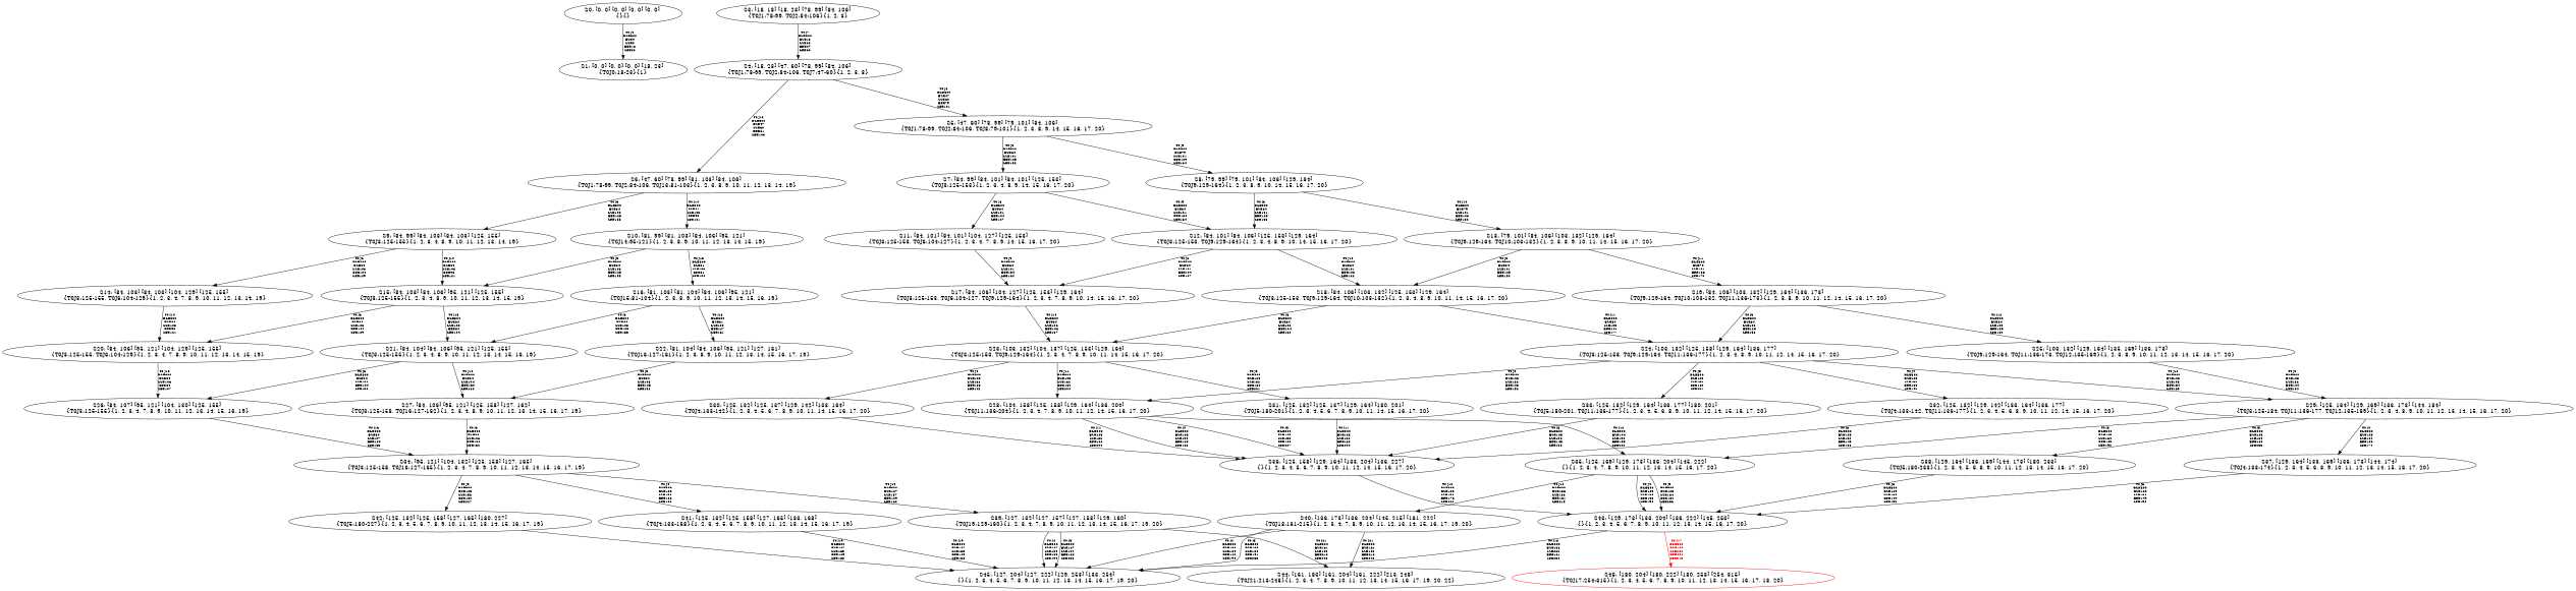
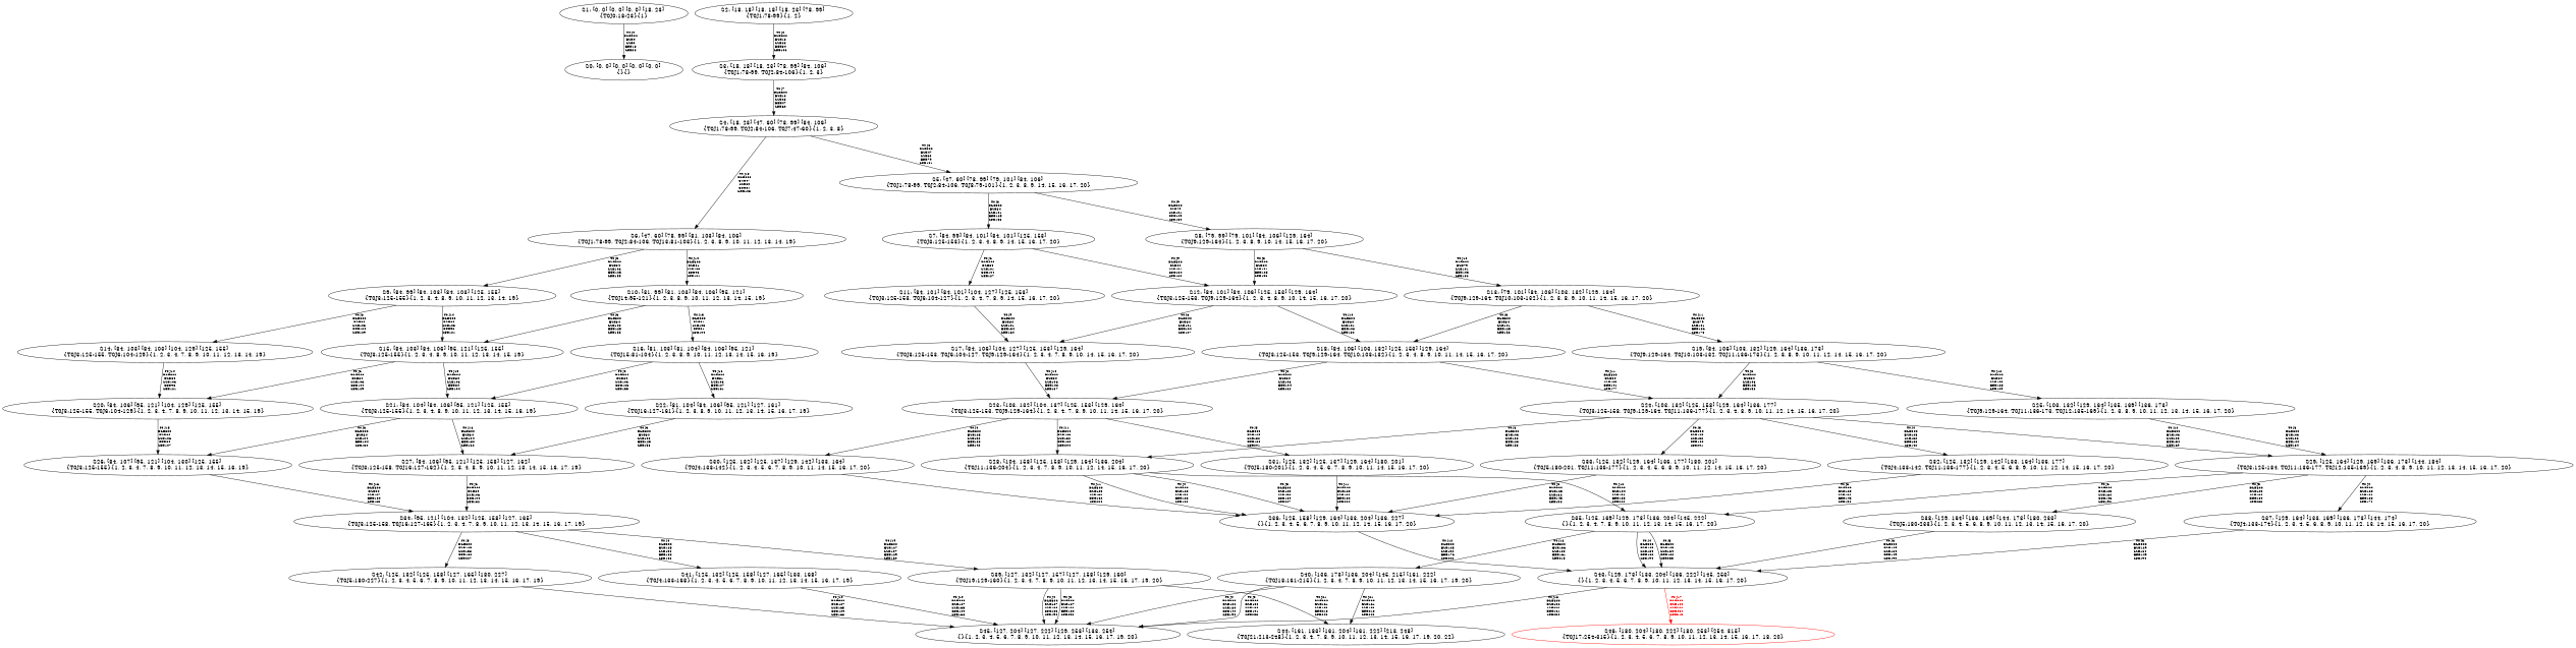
  digraph {
    edge [fontsize=8]
    n1 [label="S0: [0, 0] [0, 0] [0, 0] [0, 0] \n{}{}"]
    n2 [label="S1: [0, 0] [0, 0] [0, 0] [18, 23] \n{T0J0:18-23}{1}"]
+   n3 [label="S2: [18, 18] [18, 18] [18, 23] [78, 99] \n{T0J1:78-99}{1, 2}"]
    n4 [label="S3: [18, 18] [18, 23] [78, 99] [84, 106] \n{T0J1:78-99, T0J2:84-106}{1, 2, 3}"]
    n5 [label="S4: [18, 23] [47, 60] [78, 99] [84, 106] \n{T0J1:78-99, T0J2:84-106, T0J7:47-60}{1, 2, 3, 8}"]
    n6 [label="S5: [47, 60] [78, 99] [79, 101] [84, 106] \n{T0J1:78-99, T0J2:84-106, T0J8:79-101}{1, 2, 3, 8, 9, 14, 15, 16, 17, 20}"]
    n7 [label="S6: [47, 60] [78, 99] [81, 103] [84, 106] \n{T0J1:78-99, T0J2:84-106, T0J13:81-103}{1, 2, 3, 8, 9, 10, 11, 12, 13, 14, 19}"]
    n8 [label="S7: [84, 99] [84, 101] [84, 101] [125, 153] \n{T0J3:125-153}{1, 2, 3, 4, 8, 9, 14, 15, 16, 17, 20}"]
    n9 [label="S8: [79, 99] [79, 101] [84, 106] [129, 164] \n{T0J9:129-164}{1, 2, 3, 8, 9, 10, 14, 15, 16, 17, 20}"]
    n10 [label="S9: [84, 99] [84, 103] [84, 103] [125, 155] \n{T0J3:125-155}{1, 2, 3, 4, 8, 9, 10, 11, 12, 13, 14, 19}"]
    n11 [label="S10: [81, 99] [81, 103] [84, 106] [95, 121] \n{T0J14:95-121}{1, 2, 3, 8, 9, 10, 11, 12, 13, 14, 15, 19}"]
    n12 [label="S11: [84, 101] [84, 101] [104, 127] [125, 153] \n{T0J3:125-153, T0J6:104-127}{1, 2, 3, 4, 7, 8, 9, 14, 15, 16, 17, 20}"]
    n13 [label="S12: [84, 101] [84, 106] [125, 153] [129, 164] \n{T0J3:125-153, T0J9:129-164}{1, 2, 3, 4, 8, 9, 10, 14, 15, 16, 17, 20}"]
    n14 [label="S13: [79, 101] [84, 106] [103, 132] [129, 164] \n{T0J9:129-164, T0J10:103-132}{1, 2, 3, 8, 9, 10, 11, 14, 15, 16, 17, 20}"]
    n15 [label="S14: [84, 103] [84, 103] [104, 129] [125, 155] \n{T0J3:125-155, T0J6:104-129}{1, 2, 3, 4, 7, 8, 9, 10, 11, 12, 13, 14, 19}"]
    n16 [label="S15: [84, 103] [84, 106] [95, 121] [125, 155] \n{T0J3:125-155}{1, 2, 3, 4, 8, 9, 10, 11, 12, 13, 14, 15, 19}"]
    n17 [label="S16: [81, 103] [81, 104] [84, 106] [95, 121] \n{T0J15:81-104}{1, 2, 3, 8, 9, 10, 11, 12, 13, 14, 15, 16, 19}"]
    n18 [label="S17: [84, 106] [104, 127] [125, 153] [129, 164] \n{T0J3:125-153, T0J6:104-127, T0J9:129-164}{1, 2, 3, 4, 7, 8, 9, 10, 14, 15, 16, 17, 20}"]
    n19 [label="S18: [84, 106] [103, 132] [125, 153] [129, 164] \n{T0J3:125-153, T0J9:129-164, T0J10:103-132}{1, 2, 3, 4, 8, 9, 10, 11, 14, 15, 16, 17, 20}"]
    n20 [label="S19: [84, 106] [103, 132] [129, 164] [136, 173] \n{T0J9:129-164, T0J10:103-132, T0J11:136-173}{1, 2, 3, 8, 9, 10, 11, 12, 14, 15, 16, 17, 20}"]
    n21 [label="S20: [84, 106] [95, 121] [104, 129] [125, 155] \n{T0J3:125-155, T0J6:104-129}{1, 2, 3, 4, 7, 8, 9, 10, 11, 12, 13, 14, 15, 19}"]
    n22 [label="S21: [84, 104] [84, 106] [95, 121] [125, 155] \n{T0J3:125-155}{1, 2, 3, 4, 8, 9, 10, 11, 12, 13, 14, 15, 16, 19}"]
    n23 [label="S22: [81, 104] [84, 106] [95, 121] [127, 161] \n{T0J16:127-161}{1, 2, 3, 8, 9, 10, 11, 12, 13, 14, 15, 16, 17, 19}"]
    n24 [label="S23: [103, 132] [104, 137] [125, 153] [129, 164] \n{T0J3:125-153, T0J9:129-164}{1, 2, 3, 4, 7, 8, 9, 10, 11, 14, 15, 16, 17, 20}"]
    n25 [label="S24: [103, 132] [125, 158] [129, 164] [136, 177] \n{T0J3:125-158, T0J9:129-164, T0J11:136-177}{1, 2, 3, 4, 8, 9, 10, 11, 12, 14, 15, 16, 17, 20}"]
    n26 [label="S25: [103, 132] [129, 164] [135, 169] [136, 173] \n{T0J9:129-164, T0J11:136-173, T0J12:135-169}{1, 2, 3, 8, 9, 10, 11, 12, 13, 14, 15, 16, 17, 20}"]
    n27 [label="S26: [84, 107] [95, 121] [104, 130] [125, 155] \n{T0J3:125-155}{1, 2, 3, 4, 7, 8, 9, 10, 11, 12, 13, 14, 15, 16, 19}"]
    n28 [label="S27: [84, 106] [95, 121] [125, 158] [127, 162] \n{T0J3:125-158, T0J16:127-162}{1, 2, 3, 4, 8, 9, 10, 11, 12, 13, 14, 15, 16, 17, 19}"]
    n29 [label="S28: [104, 158] [125, 158] [129, 164] [136, 204] \n{T0J11:136-204}{1, 2, 3, 4, 7, 8, 9, 10, 11, 12, 14, 15, 16, 17, 20}"]
    n30 [label="S30: [125, 132] [125, 137] [129, 142] [133, 164] \n{T0J4:133-142}{1, 2, 3, 4, 5, 6, 7, 8, 9, 10, 11, 14, 15, 16, 17, 20}"]
    n31 [label="S31: [125, 132] [125, 137] [129, 164] [180, 201] \n{T0J5:180-201}{1, 2, 3, 4, 5, 6, 7, 8, 9, 10, 11, 14, 15, 16, 17, 20}"]
    n32 [label="S29: [125, 164] [129, 169] [136, 173] [144, 184] \n{T0J3:125-184, T0J11:136-177, T0J12:135-169}{1, 2, 3, 4, 8, 9, 10, 11, 12, 13, 14, 15, 16, 17, 20}"]
    n33 [label="S32: [125, 132] [129, 142] [133, 164] [136, 177] \n{T0J4:133-142, T0J11:136-177}{1, 2, 3, 4, 5, 6, 8, 9, 10, 11, 12, 14, 15, 16, 17, 20}"]
    n34 [label="S33: [125, 132] [129, 164] [136, 177] [180, 201] \n{T0J5:180-201, T0J11:136-177}{1, 2, 3, 4, 5, 6, 8, 9, 10, 11, 12, 14, 15, 16, 17, 20}"]
    n35 [label="S34: [95, 121] [104, 132] [125, 158] [127, 165] \n{T0J3:125-158, T0J16:127-165}{1, 2, 3, 4, 7, 8, 9, 10, 11, 12, 13, 14, 15, 16, 17, 19}"]
    n36 [label="S35: [125, 169] [129, 173] [136, 204] [145, 222] \n{}{1, 2, 3, 4, 7, 8, 9, 10, 11, 12, 13, 14, 15, 16, 17, 20}"]
    n37 [label="S36: [125, 158] [129, 164] [133, 204] [136, 227] \n{}{1, 2, 3, 4, 5, 6, 7, 8, 9, 10, 11, 12, 14, 15, 16, 17, 20}"]
    n38 [label="S37: [129, 164] [133, 169] [136, 173] [144, 174] \n{T0J4:133-174}{1, 2, 3, 4, 5, 6, 8, 9, 10, 11, 12, 13, 14, 15, 16, 17, 20}"]
    n39 [label="S38: [129, 164] [136, 169] [144, 173] [180, 233] \n{T0J5:180-233}{1, 2, 3, 4, 5, 6, 8, 9, 10, 11, 12, 13, 14, 15, 16, 17, 20}"]
    n40 [label="S39: [127, 132] [127, 157] [127, 158] [129, 160] \n{T0J19:129-160}{1, 2, 3, 4, 7, 8, 9, 10, 11, 12, 13, 14, 15, 16, 17, 19, 20}"]
    n41 [label="S41: [125, 132] [125, 158] [127, 165] [133, 168] \n{T0J4:133-168}{1, 2, 3, 4, 5, 6, 7, 8, 9, 10, 11, 12, 13, 14, 15, 16, 17, 19}"]
    n42 [label="S42: [125, 132] [125, 158] [127, 165] [180, 227] \n{T0J5:180-227}{1, 2, 3, 4, 5, 6, 7, 8, 9, 10, 11, 12, 13, 14, 15, 16, 17, 19}"]
    n43 [label="S40: [136, 173] [136, 204] [145, 215] [161, 222] \n{T0J18:161-215}{1, 2, 3, 4, 7, 8, 9, 10, 11, 12, 13, 14, 15, 16, 17, 19, 20}"]
    n44 [label="S43: [129, 173] [133, 204] [136, 222] [145, 253] \n{}{1, 2, 3, 4, 5, 6, 7, 8, 9, 10, 11, 12, 13, 14, 15, 16, 17, 20}"]
    n45 [label="S44: [161, 183] [161, 204] [161, 222] [213, 248] \n{T0J21:213-248}{1, 2, 3, 4, 7, 8, 9, 10, 11, 12, 13, 14, 15, 16, 17, 19, 20, 22}"]
    n46 [label="S45: [127, 204] [127, 222] [129, 253] [133, 254] \n{}{1, 2, 3, 4, 5, 6, 7, 8, 9, 10, 11, 12, 13, 14, 15, 16, 17, 19, 20}"]
    n47 [color=Red label="S46: [180, 204] [180, 222] [180, 253] [254, 315] \n{T0J17:254-315}{1, 2, 3, 4, 5, 6, 7, 8, 9, 10, 11, 12, 13, 14, 15, 16, 17, 18, 20}"]
-   n1 -> n2 [label="T0 J0\nDL=300\nES=0\nLS=0\nEF=18\nLF=23"]
+   n2 -> n1 [label="T0 J0\nDL=300\nES=0\nLS=0\nEF=18\nLF=23"]
+   n3 -> n4 [label="T0 J2\nDL=300\nES=18\nLS=23\nEF=84\nLF=106"]
    n4 -> n5 [label="T0 J7\nDL=300\nES=18\nLS=23\nEF=47\nLF=60"]
    n5 -> n6 [label="T0 J8\nDL=300\nES=47\nLS=60\nEF=79\nLF=101"]
    n5 -> n7 [label="T0 J13\nDL=300\nES=47\nLS=60\nEF=81\nLF=103"]
    n6 -> n8 [label="T0 J3\nDL=300\nES=84\nLS=101\nEF=125\nLF=153"]
    n6 -> n9 [label="T0 J9\nDL=300\nES=79\nLS=101\nEF=129\nLF=164"]
    n7 -> n10 [label="T0 J3\nDL=300\nES=84\nLS=103\nEF=125\nLF=155"]
    n7 -> n11 [label="T0 J14\nDL=300\nES=81\nLS=103\nEF=95\nLF=121"]
    n8 -> n12 [label="T0 J6\nDL=300\nES=84\nLS=101\nEF=104\nLF=127"]
    n8 -> n13 [label="T0 J9\nDL=300\nES=84\nLS=101\nEF=134\nLF=164"]
    n9 -> n13 [label="T0 J3\nDL=300\nES=84\nLS=101\nEF=125\nLF=153"]
    n9 -> n14 [label="T0 J10\nDL=300\nES=79\nLS=101\nEF=103\nLF=132"]
    n10 -> n15 [label="T0 J6\nDL=300\nES=84\nLS=103\nEF=104\nLF=129"]
    n10 -> n16 [label="T0 J14\nDL=300\nES=84\nLS=103\nEF=98\nLF=121"]
    n11 -> n16 [label="T0 J3\nDL=300\nES=84\nLS=103\nEF=125\nLF=155"]
    n11 -> n17 [label="T0 J15\nDL=300\nES=81\nLS=103\nEF=81\nLF=104"]
    n12 -> n18 [label="T0 J9\nDL=300\nES=84\nLS=101\nEF=134\nLF=164"]
    n13 -> n18 [label="T0 J6\nDL=300\nES=84\nLS=101\nEF=104\nLF=127"]
    n13 -> n19 [label="T0 J10\nDL=300\nES=84\nLS=101\nEF=108\nLF=132"]
    n14 -> n19 [label="T0 J3\nDL=300\nES=84\nLS=101\nEF=125\nLF=153"]
    n14 -> n20 [label="T0 J11\nDL=300\nES=79\nLS=101\nEF=136\nLF=173"]
    n15 -> n21 [label="T0 J14\nDL=300\nES=84\nLS=103\nEF=98\nLF=121"]
    n16 -> n21 [label="T0 J6\nDL=300\nES=84\nLS=103\nEF=104\nLF=129"]
    n16 -> n22 [label="T0 J15\nDL=300\nES=84\nLS=103\nEF=84\nLF=104"]
    n17 -> n22 [label="T0 J3\nDL=300\nES=84\nLS=103\nEF=125\nLF=155"]
    n17 -> n23 [label="T0 J16\nDL=300\nES=81\nLS=103\nEF=127\nLF=161"]
    n18 -> n24 [label="T0 J10\nDL=300\nES=84\nLS=106\nEF=108\nLF=137"]
    n19 -> n24 [label="T0 J6\nDL=300\nES=84\nLS=106\nEF=104\nLF=132"]
    n19 -> n25 [label="T0 J11\nDL=300\nES=84\nLS=105\nEF=141\nLF=177"]
    n20 -> n25 [label="T0 J3\nDL=300\nES=84\nLS=106\nEF=125\nLF=158"]
    n20 -> n26 [label="T0 J12\nDL=300\nES=84\nLS=105\nEF=135\nLF=169"]
    n21 -> n27 [label="T0 J15\nDL=300\nES=84\nLS=106\nEF=84\nLF=107"]
    n22 -> n27 [label="T0 J6\nDL=300\nES=84\nLS=104\nEF=104\nLF=130"]
    n22 -> n28 [label="T0 J16\nDL=300\nES=84\nLS=104\nEF=130\nLF=162"]
    n23 -> n28 [label="T0 J3\nDL=300\nES=84\nLS=106\nEF=125\nLF=158"]
    n24 -> n29 [label="T0 J11\nDL=300\nES=103\nLS=132\nEF=160\nLF=204"]
    n24 -> n30 [label="T0 J4\nDL=300\nES=125\nLS=132\nEF=133\nLF=142"]
    n24 -> n31 [label="T0 J5\nDL=300\nES=125\nLS=132\nEF=180\nLF=201"]
    n25 -> n29 [label="T0 J6\nDL=300\nES=103\nLS=132\nEF=123\nLF=158"]
    n25 -> n32 [label="T0 J12\nDL=300\nES=103\nLS=105\nEF=154\nLF=169"]
    n25 -> n33 [label="T0 J4\nDL=300\nES=125\nLS=132\nEF=133\nLF=142"]
    n25 -> n34 [label="T0 J5\nDL=300\nES=125\nLS=132\nEF=180\nLF=201"]
    n26 -> n32 [label="T0 J3\nDL=300\nES=103\nLS=132\nEF=144\nLF=184"]
    n27 -> n35 [label="T0 J16\nDL=300\nES=84\nLS=107\nEF=130\nLF=165"]
    n28 -> n35 [label="T0 J6\nDL=300\nES=84\nLS=106\nEF=104\nLF=132"]
    n29 -> n36 [label="T0 J12\nDL=300\nES=104\nLS=158\nEF=155\nLF=222"]
    n29 -> n37 [label="T0 J4\nDL=300\nES=125\nLS=158\nEF=133\nLF=168"]
    n29 -> n37 [label="T0 J5\nDL=300\nES=125\nLS=158\nEF=180\nLF=227"]
    n30 -> n37 [label="T0 J11\nDL=300\nES=125\nLS=132\nEF=182\nLF=204"]
    n31 -> n37 [label="T0 J11\nDL=300\nES=125\nLS=132\nEF=182\nLF=204"]
    n32 -> n36 [label="T0 J6\nDL=300\nES=125\nLS=164\nEF=145\nLF=190"]
    n32 -> n38 [label="T0 J4\nDL=300\nES=125\nLS=164\nEF=133\nLF=174"]
    n32 -> n39 [label="T0 J5\nDL=300\nES=125\nLS=164\nEF=180\nLF=233"]
    n33 -> n37 [label="T0 J6\nDL=300\nES=125\nLS=132\nEF=145\nLF=158"]
    n34 -> n37 [label="T0 J6\nDL=300\nES=125\nLS=132\nEF=145\nLF=158"]
    n35 -> n40 [label="T0 J19\nDL=300\nES=127\nLS=157\nEF=129\nLF=160"]
    n35 -> n41 [label="T0 J4\nDL=300\nES=125\nLS=158\nEF=133\nLF=168"]
    n35 -> n42 [label="T0 J5\nDL=300\nES=125\nLS=158\nEF=180\nLF=227"]
    n36 -> n43 [label="T0 J18\nDL=300\nES=136\nLS=183\nEF=161\nLF=215"]
    n36 -> n44 [label="T0 J4\nDL=300\nES=125\nLS=184\nEF=133\nLF=194"]
    n36 -> n44 [label="T0 J5\nDL=300\nES=125\nLS=184\nEF=180\nLF=253"]
    n37 -> n44 [label="T0 J12\nDL=300\nES=125\nLS=158\nEF=176\nLF=222"]
    n38 -> n44 [label="T0 J6\nDL=300\nES=129\nLS=164\nEF=149\nLF=190"]
    n39 -> n44 [label="T0 J6\nDL=300\nES=129\nLS=164\nEF=149\nLF=190"]
    n40 -> n45 [label="T0 J21\nDL=300\nES=161\nLS=183\nEF=213\nLF=248"]
    n40 -> n46 [label="T0 J4\nDL=300\nES=127\nLS=184\nEF=135\nLF=194"]
    n40 -> n46 [label="T0 J5\nDL=300\nES=127\nLS=184\nEF=182\nLF=253"]
    n41 -> n46 [label="T0 J19\nDL=300\nES=127\nLS=165\nEF=129\nLF=168"]
    n42 -> n46 [label="T0 J19\nDL=300\nES=127\nLS=165\nEF=129\nLF=168"]
    n43 -> n45 [label="T0 J21\nDL=300\nES=161\nLS=183\nEF=213\nLF=248"]
    n43 -> n46 [label="T0 J4\nDL=300\nES=136\nLS=184\nEF=144\nLF=194"]
    n43 -> n46 [label="T0 J5\nDL=300\nES=136\nLS=184\nEF=191\nLF=253"]
    n44 -> n46 [label="T0 J18\nDL=300\nES=136\nLS=222\nEF=161\nLF=254"]
    n44 -> n47 [color=Red fontcolor=Red label="T0 J17\nDL=300\nES=180\nLS=222\nEF=254\nLF=315"]
  }
